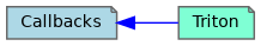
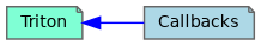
  digraph {
    rankdir=LR
    node [fontname=Helvetica fontsize=10 shape=note style=filled]
    n1 [color=gray40 fillcolor=lightblue fontcolor=black height=0.2 label=Callbacks width=0.4]
    n2 [color=grey40 fillcolor=aquamarine height=0.2 label=Triton width=0.4]
-   n1 -> n2 [dir=back fontname=Helvetica fontsize=10 labelfontname=Helvetica labelfontsize=10 shape=plaintext style=solid color=blue]
+   n2 -> n1 [dir=back fontname=Helvetica fontsize=10 labelfontname=Helvetica labelfontsize=10 shape=plaintext style=solid color=blue]
  }
